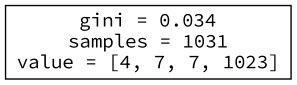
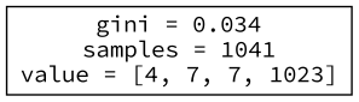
  digraph {
    fontname="Source Code Pro"
-   n1 [label="gini = 0.034\nsamples = 1031\nvalue = [4, 7, 7, 1023]" shape=box fontname="Source Code Pro"]
+   n1 [label="gini = 0.034\nsamples = 1041\nvalue = [4, 7, 7, 1023]" shape=box fontname="Source Code Pro"]
  }
